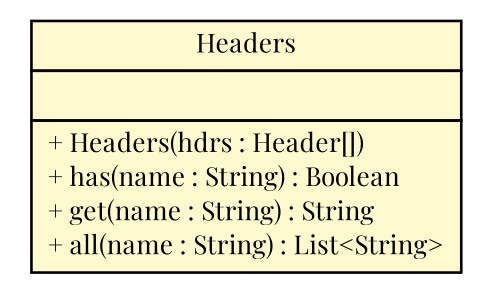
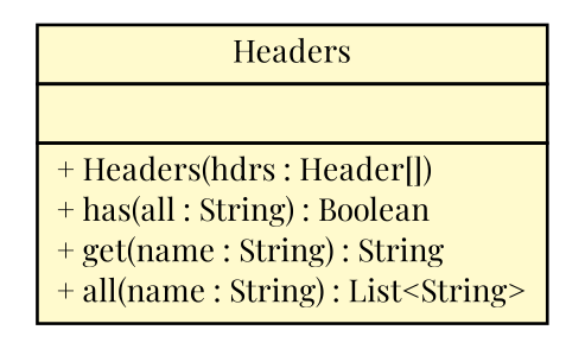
  digraph {
    nodesep=0.25
    ranksep=0.5
    fontname="Playfair Display"
-   n1 [fontcolor=black fontname="Playfair Display" fontsize=10.0 label=<<table title="com.rexsl.test.client.Headers" border="0" cellborder="1" cellspacing="0" cellpadding="2" port="p" bgcolor="lemonChiffon" href="./Headers.html"> 		<tr><td><table border="0" cellspacing="0" cellpadding="1"> <tr><td align="center" balign="center"> Headers </td></tr> 		</table></td></tr> 		<tr><td><table border="0" cellspacing="0" cellpadding="1"> <tr><td align="left" balign="left">  </td></tr> 		</table></td></tr> 		<tr><td><table border="0" cellspacing="0" cellpadding="1"> <tr><td align="left" balign="left"> + Headers(hdrs : Header[]) </td></tr> <tr><td align="left" balign="left"> + has(name : String) : Boolean </td></tr> <tr><td align="left" balign="left"> + get(name : String) : String </td></tr> <tr><td align="left" balign="left"> + all(name : String) : List&lt;String&gt; </td></tr> 		</table></td></tr> 		</table>> shape=plaintext]
+   n1 [fontcolor=black fontname="Playfair Display" fontsize=10.0 label=<<table title="com.rexsl.test.client.Headers" border="0" cellborder="1" cellspacing="0" cellpadding="2" port="p" bgcolor="lemonChiffon" href="./Headers.html"> 		<tr><td><table border="0" cellspacing="0" cellpadding="1"> <tr><td align="center" balign="center"> Headers </td></tr> 		</table></td></tr> 		<tr><td><table border="0" cellspacing="0" cellpadding="1"> <tr><td align="left" balign="left">  </td></tr> 		</table></td></tr> 		<tr><td><table border="0" cellspacing="0" cellpadding="1"> <tr><td align="left" balign="left"> + Headers(hdrs : Header[]) </td></tr> <tr><td align="left" balign="left"> + has(all : String) : Boolean </td></tr> <tr><td align="left" balign="left"> + get(name : String) : String </td></tr> <tr><td align="left" balign="left"> + all(name : String) : List&lt;String&gt; </td></tr> 		</table></td></tr> 		</table>> shape=plaintext]
  }
